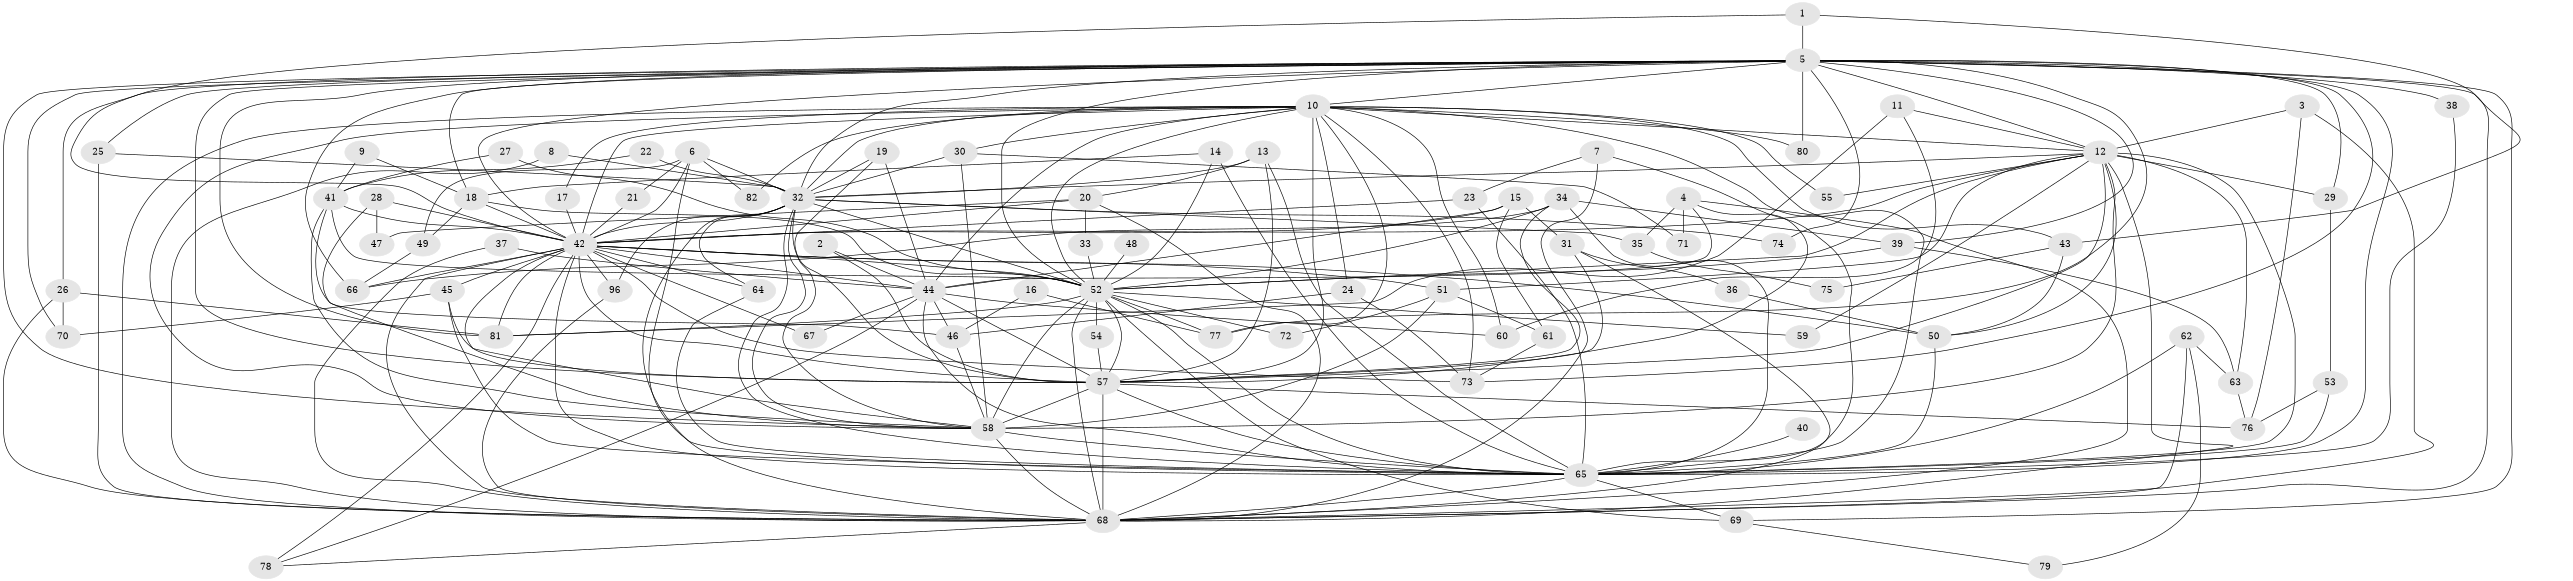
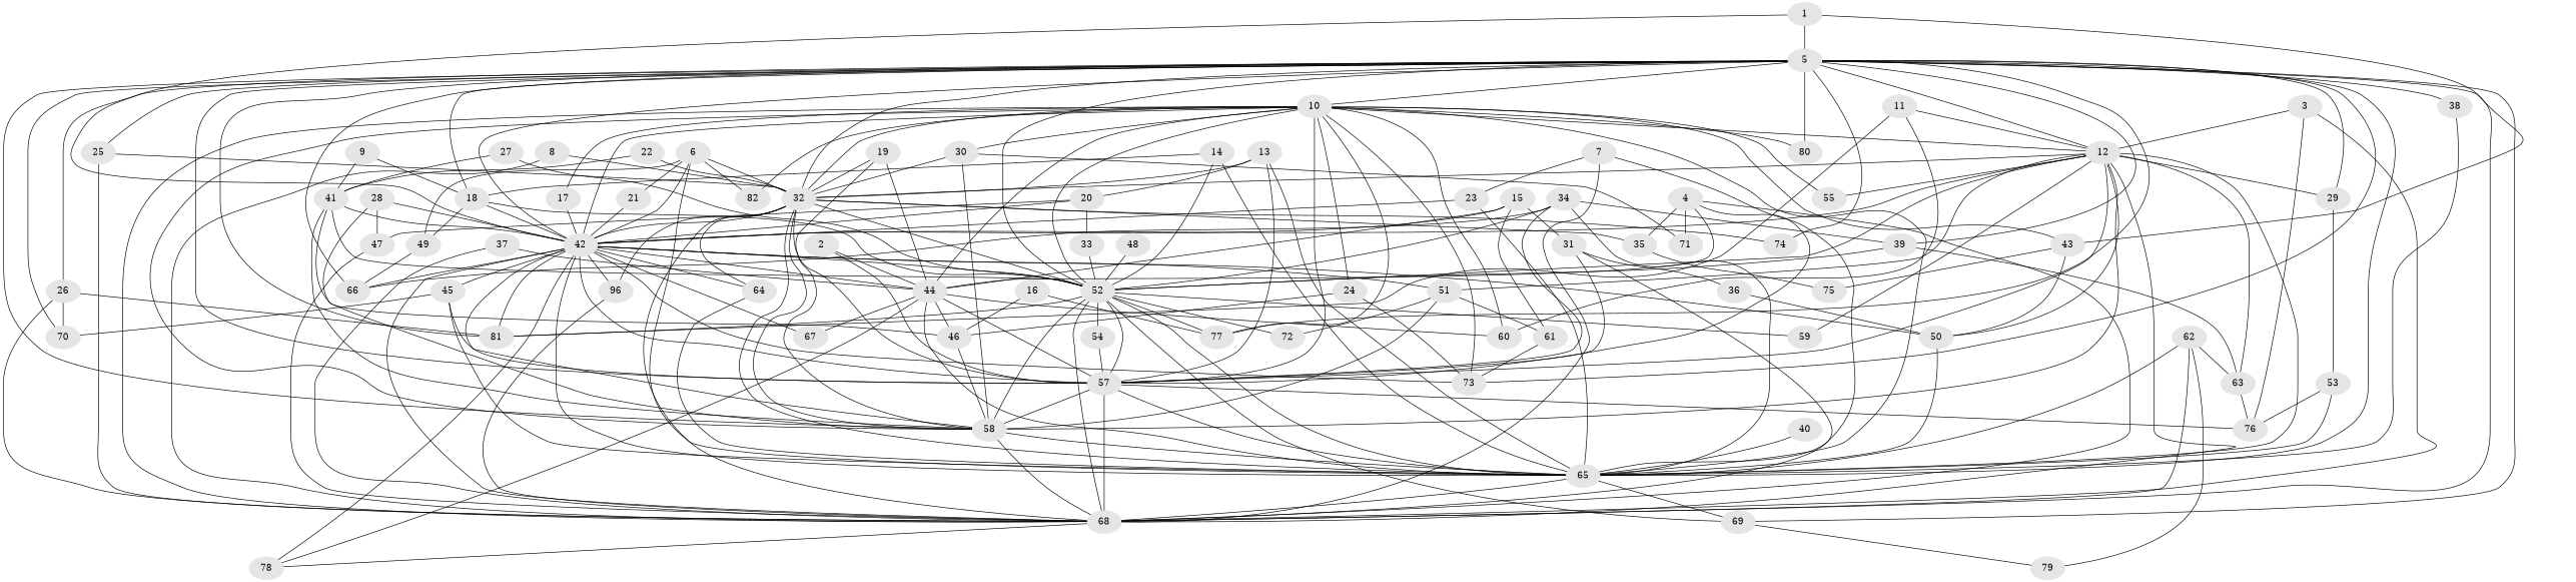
  graph {
    node [color=gray90 style=filled]
    edge [weight=1.0]
    1
    5
    42
    43
    57
    12
    68
    10
    18
    25
    26
    29
    32
    38
    39
    52
    58
    65
    66
    69
    70
    73
    74
    77
    80
    81
    44
    50
    51
    n30 [label=96]
    64
    45
    67
    78
    75
    2
    60
    46
    76
    3
    55
    59
    63
    4
    35
    71
    82
    17
    24
    30
    49
    53
    72
    54
    79
    6
    21
    7
    23
    8
    9
    41
    11
    61
    13
    20
    33
    47
    14
    15
    31
    36
    16
    19
    22
    27
    28
    34
    37
    40
    48
    62
    1 -- 5
    1 -- 42
    1 -- 43
    5 -- 42
    5 -- 57
    5 -- 12 [weight=2.0]
    5 -- 68
    5 -- 10
    5 -- 18
    5 -- 25
    5 -- 26
    5 -- 29
    5 -- 32
    5 -- 38 [weight=2.0]
    5 -- 39
    5 -- 52
    5 -- 58
    5 -- 65
    5 -- 66
    5 -- 69
    5 -- 70
    5 -- 73
    5 -- 74
    5 -- 77
    5 -- 80
    5 -- 81
    42 -- 57 [weight=2.0]
    42 -- 68
    42 -- 52
    42 -- 58
    42 -- 65
    42 -- 66
    42 -- 73
    42 -- 81
    42 -- 44
    42 -- 50
    42 -- 51
    42 -- n30
    42 -- 64
    42 -- 45
    42 -- 67
    42 -- 78
    43 -- 50
    43 -- 75
    57 -- 68 [weight=3.0]
    57 -- 58
    57 -- 65
    57 -- 76
    12 -- 42
    12 -- 57
    12 -- 68
    12 -- 29
    12 -- 32
    12 -- 52
    12 -- 58 [weight=3.0]
    12 -- 65
    12 -- 50
    12 -- 51
    12 -- 55
    12 -- 59
    12 -- 63 [weight=2.0]
    68 -- 78
    10 -- 42 [weight=2.0]
    10 -- 43
    10 -- 57
    10 -- 12
    10 -- 68
    10 -- 32
    10 -- 52
    10 -- 58
    10 -- 65
    10 -- 73
    10 -- 77
    10 -- 80
    10 -- 44
    10 -- 60
    10 -- 55
    10 -- 82
    10 -- 17
    10 -- 24
    10 -- 30
    18 -- 42
    18 -- 52
    18 -- 49
    25 -- 68
    25 -- 32
    26 -- 68
    26 -- 70
    26 -- 81
    29 -- 53
    32 -- 42
    32 -- 57
    32 -- 68
    32 -- 52
    32 -- 58 [weight=2.0]
    32 -- 65
    32 -- 74
    32 -- n30
    32 -- 64
    32 -- 35
    38 -- 65
    39 -- 52
    39 -- 63
    52 -- 57
    52 -- 68
    52 -- 58 [weight=2.0]
    52 -- 65
    52 -- 69
    52 -- 77
    52 -- 81
    52 -- 59
    52 -- 72
    52 -- 54
    58 -- 68
    58 -- 65
    65 -- 68
    65 -- 69
    69 -- 79
    44 -- 57
    44 -- 65
    44 -- 67
    44 -- 78
    44 -- 60
    44 -- 46
    50 -- 65
    51 -- 58
    51 -- 72
    51 -- 61
    n30 -- 68
    64 -- 65
    45 -- 57
    45 -- 65
    45 -- 70
    2 -- 57
    2 -- 44
    46 -- 58
    3 -- 12
    3 -- 68 [weight=2.0]
    3 -- 76
    63 -- 76
    4 -- 57
    4 -- 68
    4 -- 44
    4 -- 35
    4 -- 71
    35 -- 75
    17 -- 42
    24 -- 73
    24 -- 46
    30 -- 32
    30 -- 58
    30 -- 71
    49 -- 66
    53 -- 65
    53 -- 76
    54 -- 57
    6 -- 42
    6 -- 32
    6 -- 65
    6 -- 82
    6 -- 49
    6 -- 21
    21 -- 42
    7 -- 68
    7 -- 65
    7 -- 23
    23 -- 42
    23 -- 65
    8 -- 68
    8 -- 32
    9 -- 18
    9 -- 41
    41 -- 42
    41 -- 52
    41 -- 58
    41 -- 46
    11 -- 12
    11 -- 81
    11 -- 60
    61 -- 73
    13 -- 57
    13 -- 32
    13 -- 65
    13 -- 20
    20 -- 42
-   20 -- 68
+   47 -- 68
    20 -- 33
    20 -- 47
    33 -- 52
    14 -- 18
    14 -- 52
    14 -- 65
    15 -- 42
    15 -- 44
    15 -- 61
    15 -- 31
    31 -- 57
    31 -- 68
    31 -- 36
    36 -- 50
    16 -- 77
    16 -- 46
    19 -- 32
    19 -- 58
    19 -- 44
    22 -- 32
    22 -- 41
    27 -- 52
    27 -- 41
    28 -- 42 [weight=2.0]
    28 -- 58
    28 -- 47
    34 -- 57
    34 -- 39
    34 -- 52
    34 -- 65
    34 -- 66
    37 -- 68
    37 -- 44
    40 -- 65
    48 -- 52 [weight=2.0]
    62 -- 68
    62 -- 65
    62 -- 63
    62 -- 79
  }
